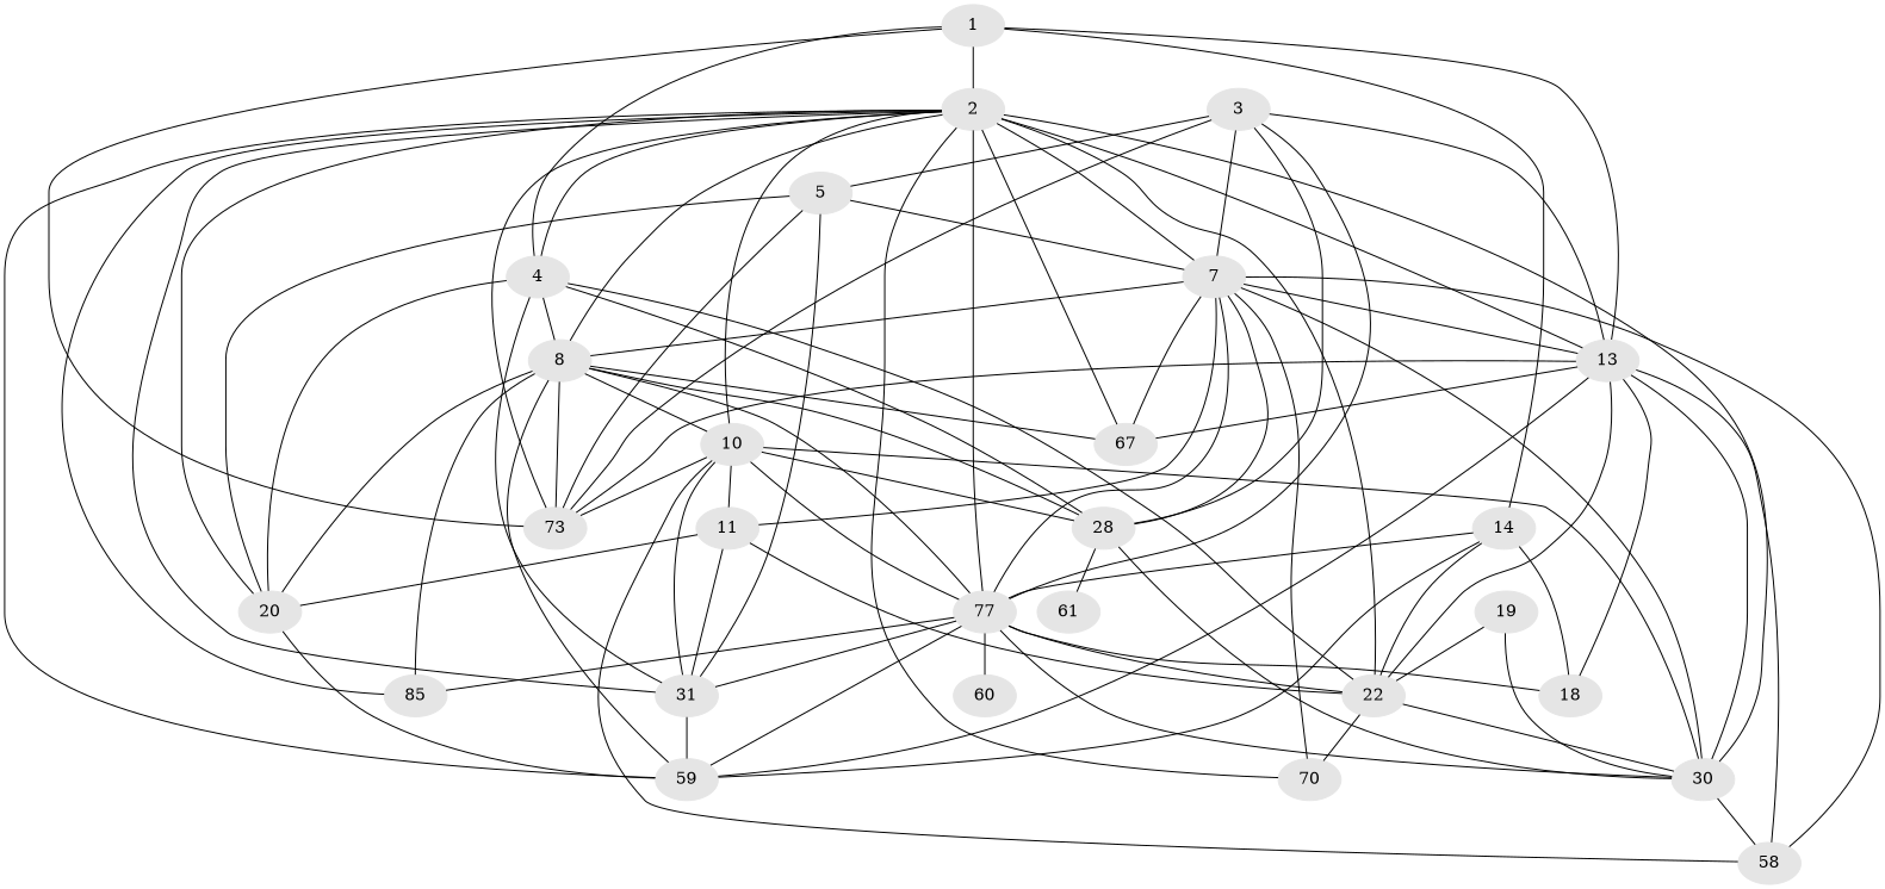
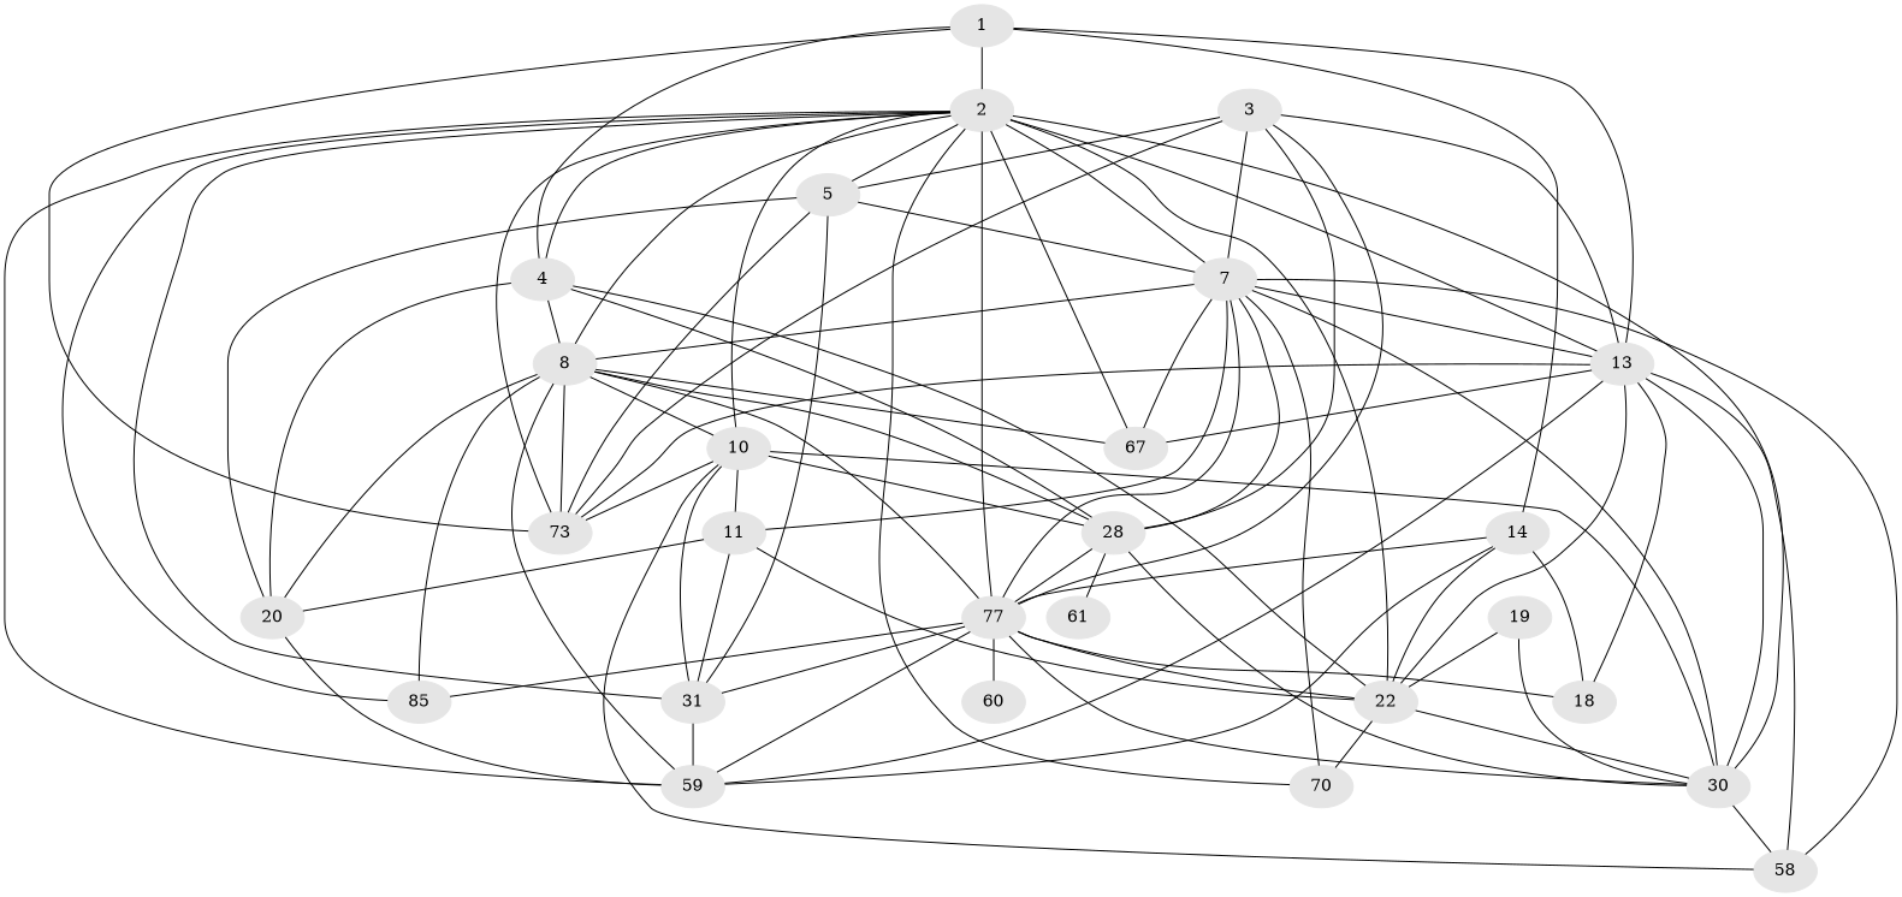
  graph {
    node [color=gray90 style=filled]
    1 [super="+68"]
    2 [super="+37+62+38+6"]
    4 [super="+42"]
    13 [super="+82+27+74"]
    14 [super="+52"]
    73 [super="+90+77"]
    7 [super="+23+12+88+32"]
    8 [super="+54+9+45+66"]
    10 [super="+44+84+40"]
    n10 [label=77 super="+80+49"]
    20 [super="+46"]
    22 [super="+34+43+64"]
    30 [super="+41+92+72"]
    31 [super="+35+36"]
    59 [super="+71"]
    67 [super="+76"]
    70
    85
    28 [super="+47+81+29"]
    58
    18
    11 [super="+24+25+69"]
    60
    3 [super="+63+50+56"]
    5 [super="+21"]
    61
    19
    1 -- 2
    1 -- 4
    1 -- 13
    1 -- 14
    1 -- 73
    2 -- 4 [weight=2]
    2 -- 13
    2 -- 73
    2 -- 7 [weight=5]
    2 -- 8
    2 -- 10
    2 -- n10 [weight=3]
-   2 -- 20
+   2 -- 5
    2 -- 22
    2 -- 30
    2 -- 31
    2 -- 59
    2 -- 67 [weight=2]
    2 -- 70
    2 -- 85
    4 -- 8
    4 -- 20 [weight=2]
    4 -- 22
-   4 -- 31
    4 -- 28
    13 -- 73 [weight=2]
    13 -- 22
    13 -- 30 [weight=2]
    13 -- 59 [weight=2]
    13 -- 67
    13 -- 58
    13 -- 18
    14 -- n10
    14 -- 22
    14 -- 59
    14 -- 18
    7 -- 13 [weight=2]
    7 -- 8
    7 -- n10
    7 -- 30 [weight=2]
    7 -- 67
    7 -- 70
    7 -- 28 [weight=2]
    7 -- 58
    7 -- 11 [weight=2]
    8 -- 73
    8 -- 10
    8 -- n10
    8 -- 20
    8 -- 59 [weight=2]
    8 -- 67
    8 -- 85
    8 -- 28 [weight=2]
    10 -- 73
-   10 -- n10
+   28 -- n10
    10 -- 30
    10 -- 31
    10 -- 28
    10 -- 58
    10 -- 11
    n10 -- 22
    n10 -- 30
    n10 -- 31
    n10 -- 59
    n10 -- 85
    n10 -- 18
    n10 -- 60 [weight=2]
    20 -- 59
    22 -- 30
    22 -- 70
    30 -- 58
    31 -- 59
    28 -- 30
    28 -- 61 [weight=2]
    11 -- 20
    11 -- 22 [weight=2]
    11 -- 31
    3 -- 13 [weight=2]
    3 -- 73
    3 -- 7 [weight=2]
    3 -- n10
    3 -- 28
    3 -- 5 [weight=2]
    5 -- 73
    5 -- 7
    5 -- 20 [weight=2]
    5 -- 31
    19 -- 22
    19 -- 30
  }
